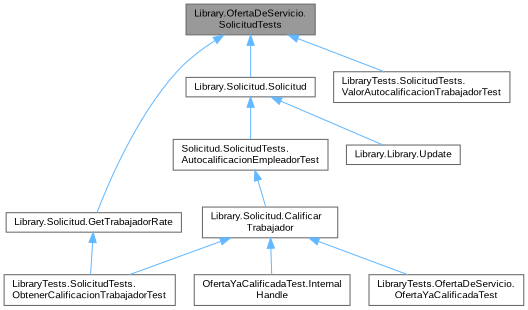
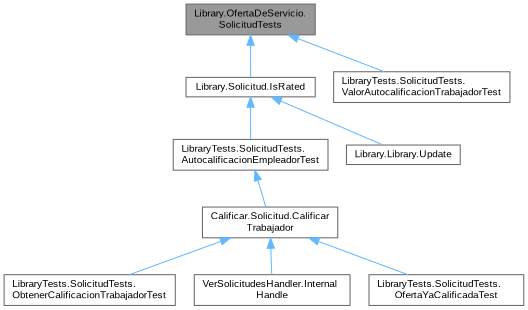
  digraph {
    fontname="Liberation Sans"
    rankdir=TB
    node [color=grey40 fillcolor=white fontname="Liberation Sans" fontsize=10 shape=box style=filled]
    edge [color=steelblue1 dir=back fontname="Liberation Sans" fontsize=10 labelfontname=Helvetica labelfontsize=10 style=solid]
    n1 [color=gray40 fillcolor=grey60 fontcolor=black height=0.2 label="Library.OfertaDeServicio.\lSolicitudTests" width=0.4]
-   n2 [height=0.2 label="Library.Solicitud.GetTrabajadorRate" width=0.4]
-   n3 [height=0.2 label="Library.Solicitud.Solicitud" width=0.4]
+   n3 [height=0.2 label="Library.Solicitud.IsRated" width=0.4]
    n4 [height=0.2 label="LibraryTests.SolicitudTests.\lValorAutocalificacionTrabajadorTest" width=0.4]
    n5 [height=0.2 label="LibraryTests.SolicitudTests.\lObtenerCalificacionTrabajadorTest" width=0.4]
-   n6 [height=0.2 label="Solicitud.SolicitudTests.\lAutocalificacionEmpleadorTest" width=0.4]
+   n6 [height=0.2 label="LibraryTests.SolicitudTests.\lAutocalificacionEmpleadorTest" width=0.4]
    n7 [height=0.2 label="Library.Library.Update" width=0.4]
-   n8 [height=0.2 label="Library.Solicitud.Calificar\lTrabajador" width=0.4]
-   n9 [height=0.2 label="OfertaYaCalificadaTest.Internal\lHandle" width=0.4]
-   n10 [height=0.2 label="LibraryTests.OfertaDeServicio.\lOfertaYaCalificadaTest" width=0.4]
-   n1 -> n2
+   n8 [height=0.2 label="Calificar.Solicitud.Calificar\lTrabajador" width=0.4]
+   n9 [height=0.2 label="VerSolicitudesHandler.Internal\lHandle" width=0.4]
+   n10 [height=0.2 label="LibraryTests.SolicitudTests.\lOfertaYaCalificadaTest" width=0.4]
    n1 -> n3
    n1 -> n4
-   n2 -> n5
    n3 -> n6
    n3 -> n7
    n6 -> n8
    n8 -> n5
    n8 -> n9
    n8 -> n10
  }
